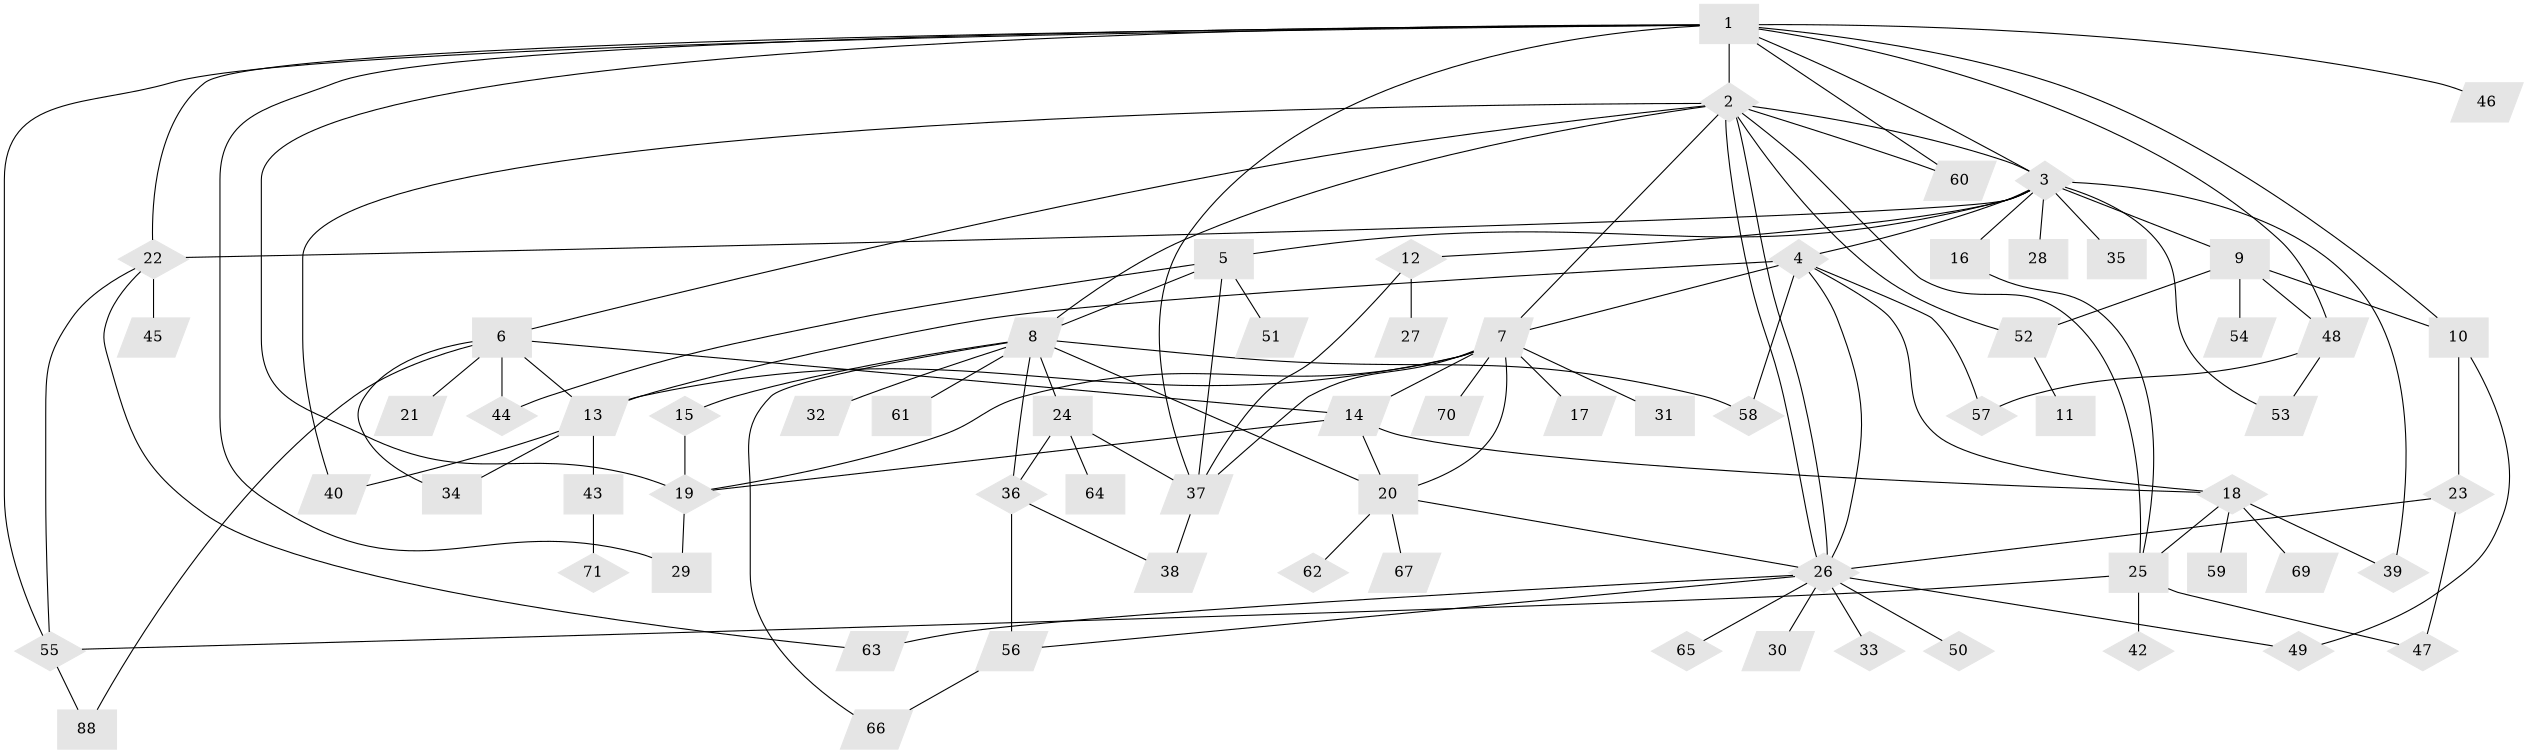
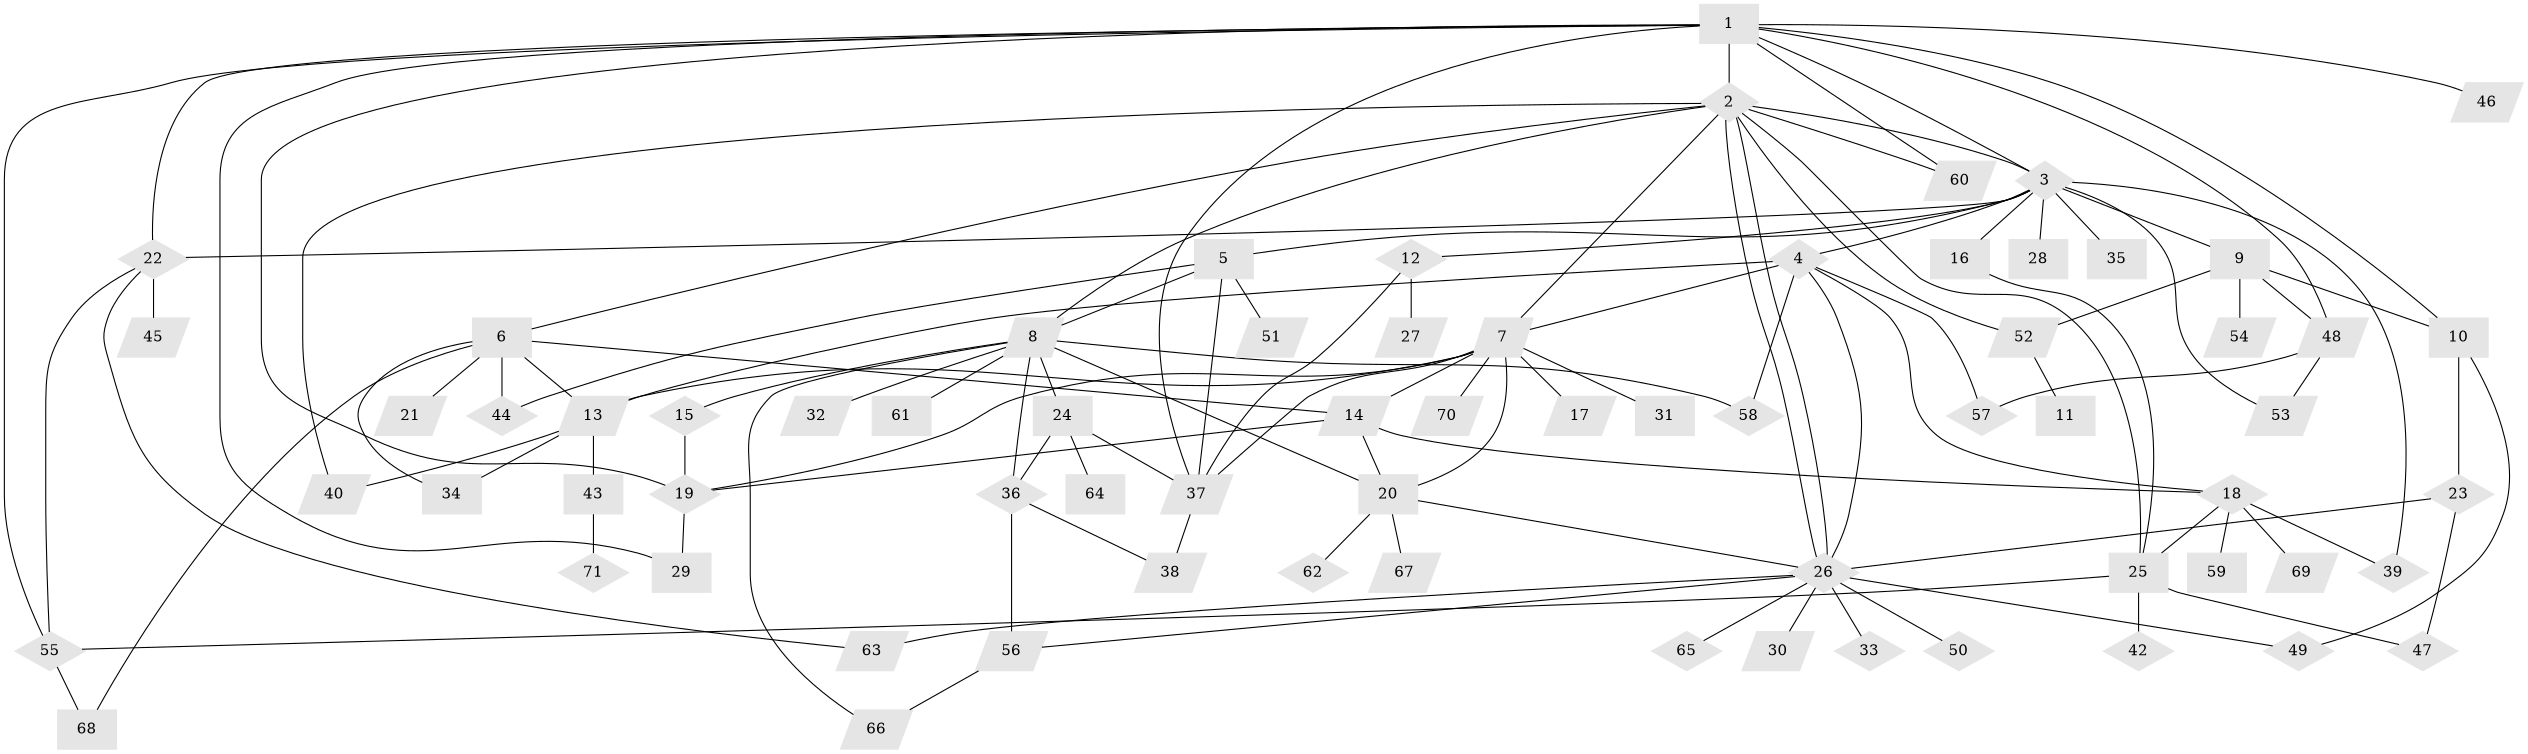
  graph {
    node [color=gray90 shape=parallelogram style=filled]
    1 [shape=box]
    2 [shape=diamond]
    3 [shape=diamond]
    10 [shape=box]
    19 [shape=diamond]
    22 [shape=diamond]
    29 [shape=box]
    37
    46
    48
    55 [shape=diamond]
    60
    6 [shape=box]
    7
    8
    25 [shape=box]
    26 [shape=diamond]
    40
    52
    4 [shape=diamond]
    5 [shape=box]
    9 [shape=box]
    12 [shape=diamond]
    16 [shape=box]
    28 [shape=box]
    35 [shape=box]
    39 [shape=diamond]
    53
    23 [shape=diamond]
    49 [shape=diamond]
    45
    63
    38
    57 [shape=diamond]
-   68 [shape=box label=88]
+   68 [shape=box]
    13
    44 [shape=diamond]
    14
    21
    34 [shape=box]
    17
    20 [shape=box]
    31 [shape=box]
    70
    58 [shape=diamond]
    15 [shape=diamond]
    24 [shape=box]
    32
    36 [shape=diamond]
    61 [shape=box]
    66
    11 [shape=box]
    47 [shape=diamond]
    42 [shape=diamond]
    30
    33 [shape=diamond]
    50 [shape=diamond]
    56
    65 [shape=diamond]
    18 [shape=diamond]
    51
    54
    27
    43 [shape=box]
    59 [shape=box]
    69
    62 [shape=diamond]
    67
    64 [shape=box]
    71 [shape=diamond]
    1 -- 2
    1 -- 3
    1 -- 10
    1 -- 19
    1 -- 22
    1 -- 29
    1 -- 37
    1 -- 46
    1 -- 48
    1 -- 55
    1 -- 60
    2 -- 3
    2 -- 60
    2 -- 6
    2 -- 7
    2 -- 8
    2 -- 25
    2 -- 26
    2 -- 26
    2 -- 40
    2 -- 52
    3 -- 22
    3 -- 4
    3 -- 5
    3 -- 9
    3 -- 12
    3 -- 16
    3 -- 28
    3 -- 35
    3 -- 39
    3 -- 53
    10 -- 23
    10 -- 49
    19 -- 29
    22 -- 55
    22 -- 45
    22 -- 63
    37 -- 38
    48 -- 53
    48 -- 57
    55 -- 68
    6 -- 68
    6 -- 13
    6 -- 44
    6 -- 14
    6 -- 21
    6 -- 34
    7 -- 19
    7 -- 37
    7 -- 13
    7 -- 14
    7 -- 17
    7 -- 20
    7 -- 31
    7 -- 70
    8 -- 20
    8 -- 58
    8 -- 15
    8 -- 24
    8 -- 32
    8 -- 36
    8 -- 61
    8 -- 66
    25 -- 55
    25 -- 47
    25 -- 42
    26 -- 49
    26 -- 63
    26 -- 30
    26 -- 33
    26 -- 50
    26 -- 56
    26 -- 65
    52 -- 11
    4 -- 7
    4 -- 26
    4 -- 57
    4 -- 13
    4 -- 58
    4 -- 18
    5 -- 37
    5 -- 8
    5 -- 44
    5 -- 51
    9 -- 10
    9 -- 48
    9 -- 52
    9 -- 54
    12 -- 37
    12 -- 27
    16 -- 25
    23 -- 26
    23 -- 47
    13 -- 40
    13 -- 34
    13 -- 43
    14 -- 19
    14 -- 20
    14 -- 18
    20 -- 26
    20 -- 62
    20 -- 67
    15 -- 19
    24 -- 37
    24 -- 36
    24 -- 64
    36 -- 38
    36 -- 56
    56 -- 66
    18 -- 25
    18 -- 39
    18 -- 59
    18 -- 69
    43 -- 71
  }
